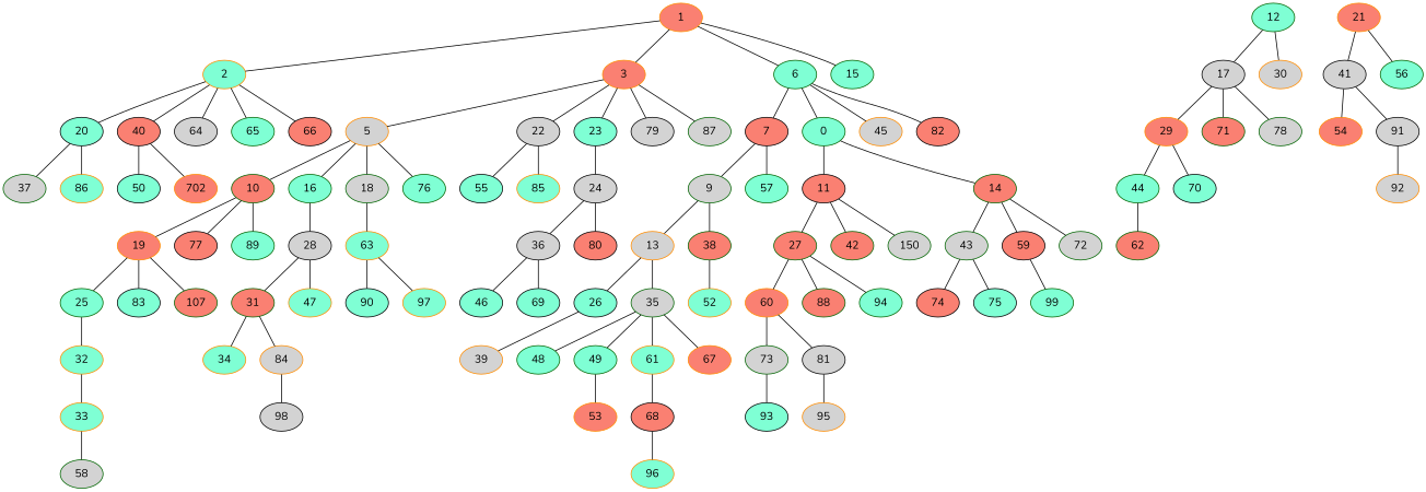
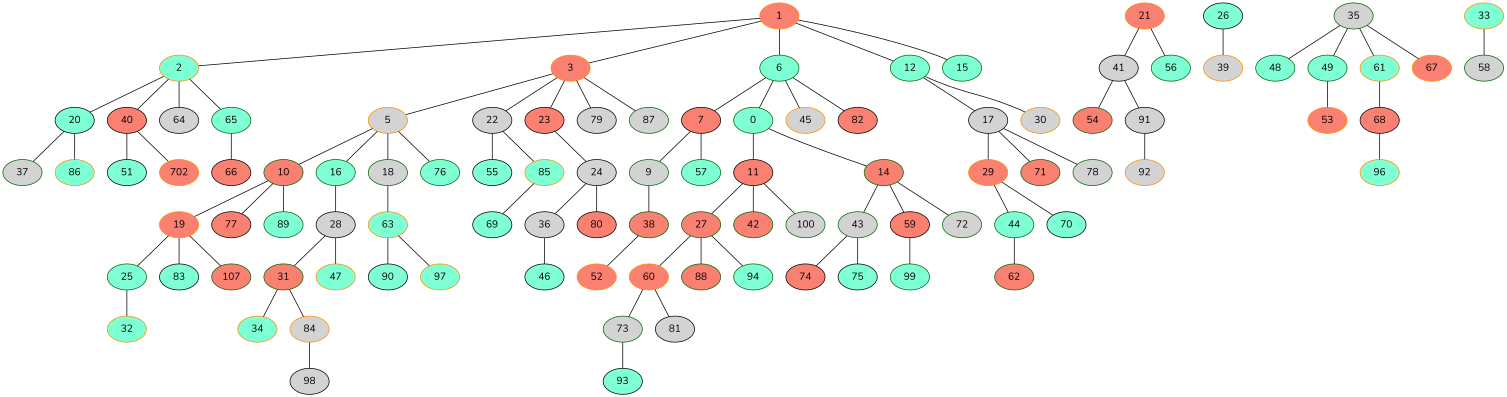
  graph {
    fontname=Nunito
    node [color=darkgreen fillcolor=aquamarine fontname=Nunito style=filled]
    edge [fontname=Nunito]
    1 [color=darkorange fillcolor=salmon]
    2 [color=darkorange]
    3 [color=darkorange fillcolor=salmon]
    6
    12
    15
    20 [color=black]
    40 [color=black fillcolor=salmon]
    64 [color=black fillcolor=lightgrey]
    65
    5 [color=darkorange fillcolor=lightgrey]
    22 [color=black fillcolor=lightgrey]
-   23 [color=black]
+   23 [color=black fillcolor=salmon]
    79 [color=black fillcolor=lightgrey]
    87 [fillcolor=lightgrey]
    7 [color=black fillcolor=salmon]
    n17 [label=0]
    45 [color=darkorange fillcolor=lightgrey]
    82 [color=black fillcolor=salmon]
    17 [color=black fillcolor=lightgrey]
    30 [color=darkorange fillcolor=lightgrey]
    37 [fillcolor=lightgrey]
    86 [color=darkorange]
-   50 [color=black]
+   50 [color=black label=51]
    n25 [color=darkorange fillcolor=salmon label=702]
    66 [color=black fillcolor=salmon]
    10 [fillcolor=salmon]
    16
    18 [fillcolor=lightgrey]
    76
    55 [color=black]
    85 [color=darkorange]
    24 [color=black fillcolor=lightgrey]
    21 [color=darkorange fillcolor=salmon]
    41 [color=black fillcolor=lightgrey]
    56
    19 [color=darkorange fillcolor=salmon]
    77 [color=black fillcolor=salmon]
    89
    28 [color=black fillcolor=lightgrey]
    63 [color=darkorange]
    9 [fillcolor=lightgrey]
    57
    11 [color=black fillcolor=salmon]
    14 [fillcolor=salmon]
-   13 [color=darkorange fillcolor=lightgrey]
    38 [fillcolor=salmon]
    27 [fillcolor=salmon]
    42 [fillcolor=salmon]
-   100 [fillcolor=lightgrey label=150]
+   100 [fillcolor=lightgrey]
    43 [fillcolor=lightgrey]
    59 [color=black fillcolor=salmon]
    72 [fillcolor=lightgrey]
    26 [color=black]
    35 [fillcolor=lightgrey]
-   52 [color=darkorange]
+   52 [color=darkorange fillcolor=salmon]
    25
    83 [color=black]
    n59 [fillcolor=salmon label=107]
    60 [color=darkorange fillcolor=salmon]
    88 [fillcolor=salmon]
    94
    29 [color=darkorange fillcolor=salmon]
    71 [fillcolor=salmon]
    78 [fillcolor=lightgrey]
    39 [color=darkorange fillcolor=lightgrey]
    48
    49
    61 [color=darkorange]
    67 [color=darkorange fillcolor=salmon]
    74 [color=black fillcolor=salmon]
    75 [color=black]
    99
    31 [fillcolor=salmon]
    47 [color=darkorange]
    44
    70 [color=black]
    90 [color=black]
    97 [color=darkorange]
    32 [color=darkorange]
-   54 [color=darkorange fillcolor=salmon]
+   54 [fillcolor=salmon]
    91 [color=black fillcolor=lightgrey]
    36 [color=black fillcolor=lightgrey]
    80 [color=black fillcolor=salmon]
    46 [color=black]
    69 [color=black]
    33 [color=darkorange]
    73 [fillcolor=lightgrey]
    81 [color=black fillcolor=lightgrey]
    34 [color=darkorange]
    84 [color=darkorange fillcolor=lightgrey]
    62 [fillcolor=salmon]
    98 [color=black fillcolor=lightgrey]
    58 [fillcolor=lightgrey]
    53 [color=darkorange fillcolor=salmon]
    68 [color=black fillcolor=salmon]
    92 [color=darkorange fillcolor=lightgrey]
    93 [color=black]
-   95 [color=darkorange fillcolor=lightgrey]
    96 [color=darkorange]
    1 -- 2
    1 -- 3
    1 -- 6
+   1 -- 12
    1 -- 15
    2 -- 20
    2 -- 40
    2 -- 64
    2 -- 65
    3 -- 5
    3 -- 22
    3 -- 23
    3 -- 79
    3 -- 87
    6 -- 7
    6 -- n17
    6 -- 45
    6 -- 82
    12 -- 17
    12 -- 30
    20 -- 37
    20 -- 86
    40 -- 50
    40 -- n25
-   2 -- 66
+   65 -- 66
    5 -- 10
    5 -- 16
    5 -- 18
    5 -- 76
    22 -- 55
    22 -- 85
    23 -- 24
    7 -- 9
    7 -- 57
    n17 -- 11
    n17 -- 14
    17 -- 29
    17 -- 71
    17 -- 78
    10 -- 19
    10 -- 77
    10 -- 89
    16 -- 28
    18 -- 63
    24 -- 36
    24 -- 80
    21 -- 41
    21 -- 56
    41 -- 54
    41 -- 91
    19 -- 25
    19 -- 83
    19 -- n59
    28 -- 31
    28 -- 47
    63 -- 90
    63 -- 97
-   9 -- 13
    9 -- 38
    11 -- 27
    11 -- 42
    11 -- 100
    14 -- 43
    14 -- 59
    14 -- 72
-   13 -- 26
-   13 -- 35
    38 -- 52
    27 -- 60
    27 -- 88
    27 -- 94
    43 -- 74
    43 -- 75
    59 -- 99
    26 -- 39
    35 -- 48
    35 -- 49
    35 -- 61
    35 -- 67
    25 -- 32
    60 -- 73
    60 -- 81
    29 -- 44
    29 -- 70
    49 -- 53
    61 -- 68
    31 -- 34
    31 -- 84
    44 -- 62
-   32 -- 33
    91 -- 92
    36 -- 46
-   36 -- 69
+   85 -- 69
    33 -- 58
    73 -- 93
-   81 -- 95
    84 -- 98
    68 -- 96
  }
